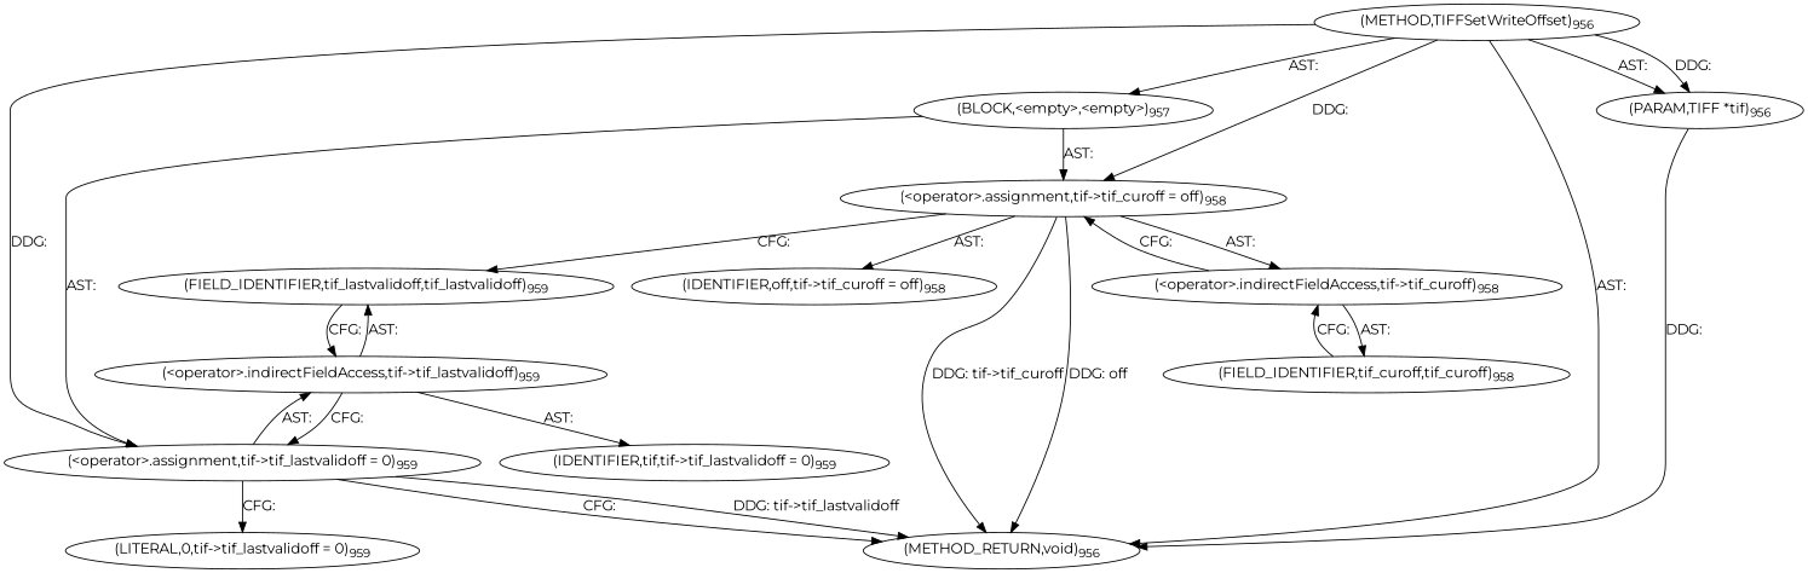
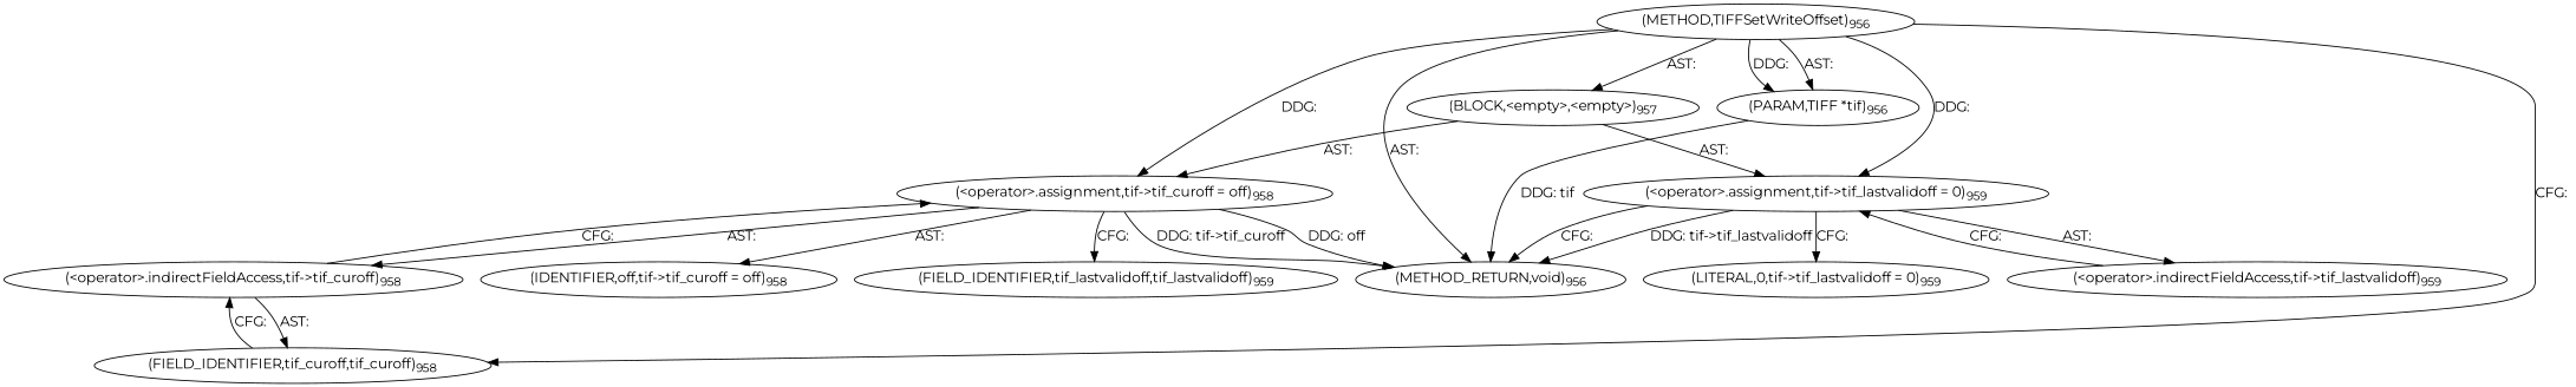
  digraph {
    fontname=Montserrat
    node [fontname=Montserrat]
    edge [fontname=Montserrat]
    n1 [label=<(METHOD,TIFFSetWriteOffset)<SUB>956</SUB>>]
    n2 [label=<(PARAM,TIFF *tif)<SUB>956</SUB>>]
    n3 [label=<(BLOCK,&lt;empty&gt;,&lt;empty&gt;)<SUB>957</SUB>>]
    n4 [label=<(&lt;operator&gt;.assignment,tif-&gt;tif_curoff = off)<SUB>958</SUB>>]
    n5 [label=<(FIELD_IDENTIFIER,tif_curoff,tif_curoff)<SUB>958</SUB>>]
    n6 [label=<(&lt;operator&gt;.assignment,tif-&gt;tif_lastvalidoff = 0)<SUB>959</SUB>>]
    n7 [label=<(METHOD_RETURN,void)<SUB>956</SUB>>]
    n8 [label=<(&lt;operator&gt;.indirectFieldAccess,tif-&gt;tif_curoff)<SUB>958</SUB>>]
    n9 [label=<(IDENTIFIER,off,tif-&gt;tif_curoff = off)<SUB>958</SUB>>]
    n10 [label=<(FIELD_IDENTIFIER,tif_lastvalidoff,tif_lastvalidoff)<SUB>959</SUB>>]
    n11 [label=<(&lt;operator&gt;.indirectFieldAccess,tif-&gt;tif_lastvalidoff)<SUB>959</SUB>>]
    n12 [label=<(LITERAL,0,tif-&gt;tif_lastvalidoff = 0)<SUB>959</SUB>>]
-   n13 [label=<(IDENTIFIER,tif,tif-&gt;tif_lastvalidoff = 0)<SUB>959</SUB>>]
    n1 -> n2 [label="AST: "]
    n1 -> n2 [label="DDG: "]
    n1 -> n3 [label="AST: "]
    n1 -> n4 [label="DDG: "]
+   n1 -> n5 [label="CFG: "]
    n1 -> n6 [label="DDG: "]
    n1 -> n7 [label="AST: "]
-   n2 -> n7 [label="DDG: "]
+   n2 -> n7 [label="DDG: tif"]
    n3 -> n4 [label="AST: "]
    n3 -> n6 [label="AST: "]
    n4 -> n7 [label="DDG: tif-&gt;tif_curoff"]
    n4 -> n7 [label="DDG: off"]
    n4 -> n8 [label="AST: "]
    n4 -> n9 [label="AST: "]
    n4 -> n10 [label="CFG: "]
    n5 -> n8 [label="CFG: "]
    n6 -> n7 [label="CFG: "]
    n6 -> n7 [label="DDG: tif-&gt;tif_lastvalidoff"]
    n6 -> n11 [label="AST: "]
    n6 -> n12 [label="CFG: "]
    n8 -> n4 [label="CFG: "]
    n8 -> n5 [label="AST: "]
-   n10 -> n11 [label="CFG: "]
    n11 -> n6 [label="CFG: "]
-   n11 -> n10 [label="AST: "]
-   n11 -> n13 [label="AST: "]
  }
